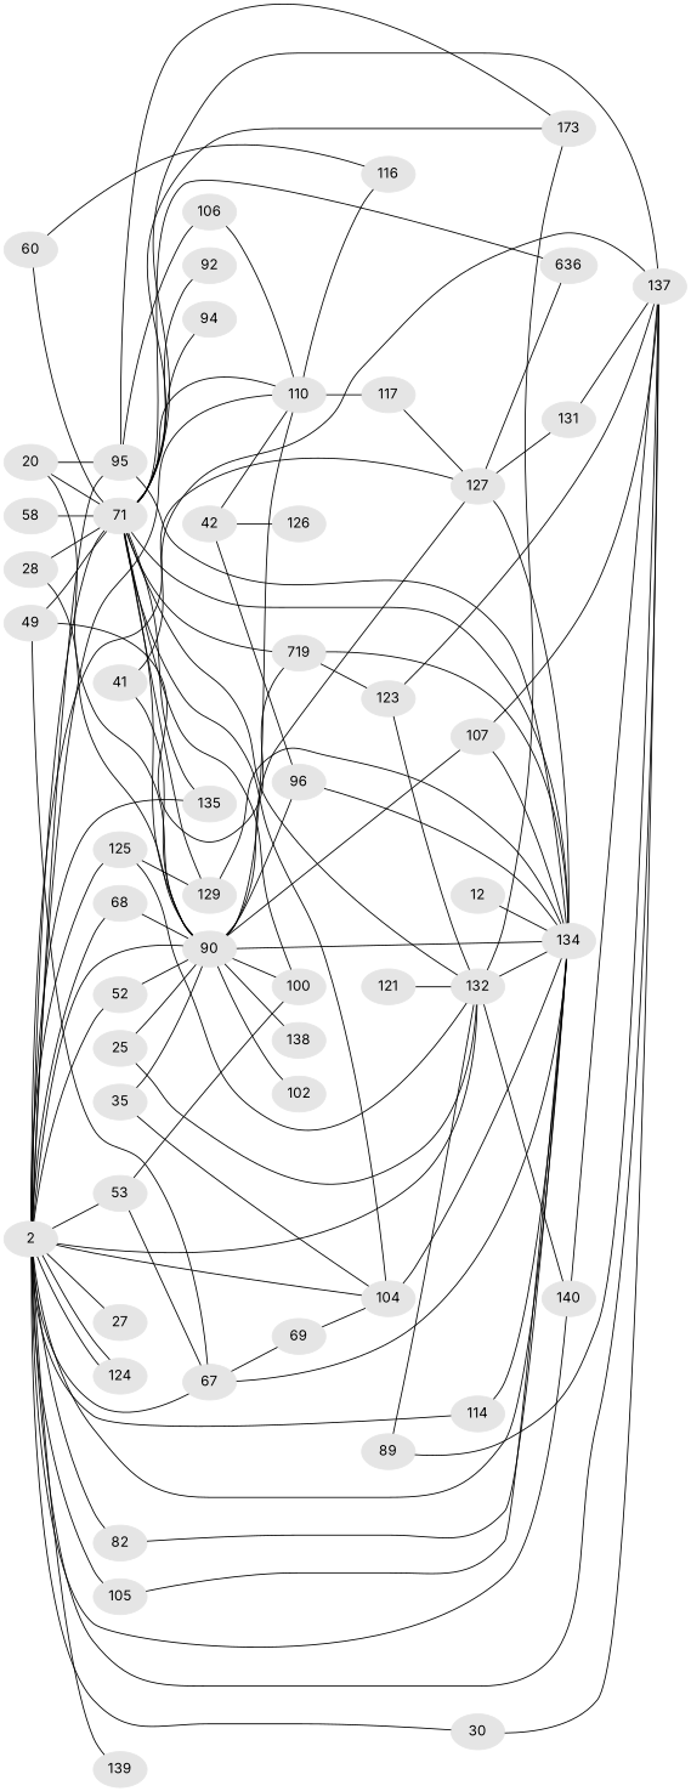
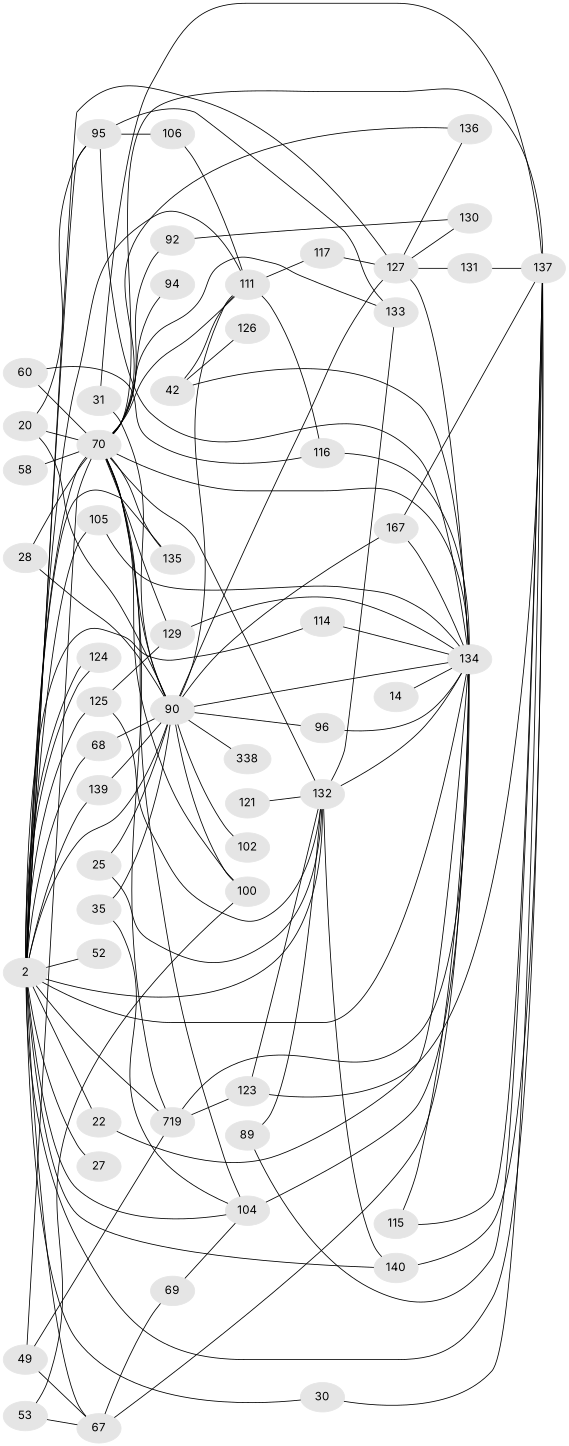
  graph {
    fontname=Inter
    rankdir=LR
    node [color=gray90 fontname=Inter style=filled]
    edge [fontname=Inter]
    2 [super="+1"]
    30
    52
    67 [super="+56"]
    68
-   71 [super="+5+48"]
+   71 [super="+5+48" label=70]
    n7 [label=27]
-   82 [super="+13"]
+   82 [super="+13" label=22]
    90 [super="+10"]
    95 [super="+32+41+75"]
    104 [super="+99"]
    105 [super="+84"]
-   111 [super="+101+80+108+54" label=110]
+   111 [super="+101+80+108+54"]
    114 [super="+91"]
    n15 [label=719 super="+63+65+40"]
    124
    125 [super="+19"]
    127 [super="+120"]
    132 [super="+128+66"]
    134 [super="+62+76+97"]
    135 [super="+59+122"]
    137 [super="+103+78+93+98"]
    139
    140 [super="+88"]
    69
    100 [super="+50"]
    92
    94
    129 [super="+57"]
-   133 [super="+112" label=173]
-   136 [super="+86" label=636]
-   138
+   133 [super="+112"]
+   136 [super="+86"]
+   138 [label=338]
    96
    102
-   107
+   107 [label=167]
    106
    116 [super="+23"]
    117
    123
+   130
    131
-   12
+   12 [label=14]
    20
    n44 [label=25]
    28
-   31 [label=41]
+   31
    42 [super="+21"]
    126
    n49 [label=35]
    49 [super="+39"]
    53
    58
    60
    89
    121
+   115 [super="+37"]
    2 -- 30
    2 -- 52
    2 -- 67
    2 -- 68
    2 -- 71 [weight=4]
    2 -- n7 [weight=2]
    2 -- 82 [weight=2]
    2 -- 90 [weight=4]
    2 -- 95 [weight=2]
    2 -- 104 [weight=2]
    2 -- 105 [weight=2]
    2 -- 111 [weight=3]
    2 -- 114
-   2 -- 53 [weight=4]
+   2 -- n15 [weight=4]
    2 -- 124
    2 -- 124
    2 -- 125 [weight=3]
    2 -- 127 [weight=3]
    2 -- 132 [weight=4]
    2 -- 134 [weight=11]
    2 -- 135 [weight=4]
    2 -- 137 [weight=2]
    2 -- 139
    2 -- 140 [weight=2]
    30 -- 137
-   52 -- 90
+   139 -- 90
    67 -- 134 [weight=3]
    67 -- 69
    68 -- 90
    71 -- 90 [weight=4]
    71 -- 104 [weight=2]
    71 -- 111
    71 -- n15
    71 -- 132
    71 -- 134 [weight=12]
    71 -- 135 [weight=3]
    71 -- 137 [weight=7]
    71 -- 100
    71 -- 92 [weight=2]
    71 -- 94 [weight=2]
    71 -- 129
    71 -- 133
    71 -- 136 [weight=2]
    82 -- 134
    90 -- 111 [weight=3]
    90 -- 127 [weight=4]
    90 -- 134 [weight=10]
    90 -- 100 [weight=2]
    90 -- 138
    90 -- 96
    90 -- 102 [weight=2]
    90 -- 107
    95 -- 134 [weight=2]
    95 -- 133
    95 -- 106
    104 -- 134
    105 -- 134
    111 -- 116
    111 -- 117
    114 -- 134
    n15 -- 134 [weight=3]
    n15 -- 123
    125 -- 132
    125 -- 129
    127 -- 134 [weight=3]
    127 -- 136
+   127 -- 130
    127 -- 131
    132 -- 134 [weight=8]
    132 -- 140
    132 -- 133
    140 -- 137
    69 -- 104
+   92 -- 130
    129 -- 134
    96 -- 134
    107 -- 134
    107 -- 137
    106 -- 111
+   116 -- 134 [weight=2]
    117 -- 127
    123 -- 132
    123 -- 137
    131 -- 137
    12 -- 134 [weight=2]
    20 -- 71
    20 -- 90
    20 -- 95
    n44 -- 90 [weight=2]
    n44 -- 132
    28 -- 71
    28 -- 90
    31 -- 90
    31 -- 137
    42 -- 111
-   42 -- 96 [weight=3]
+   42 -- 134 [weight=3]
    42 -- 126
    n49 -- 90
    n49 -- 104
    49 -- 67
    49 -- 71
    49 -- n15
    53 -- 67
    53 -- 100
    58 -- 71
    60 -- 71
    60 -- 116
    89 -- 132
    89 -- 137
    121 -- 132
+   115 -- 134 [weight=2]
+   115 -- 137
  }
